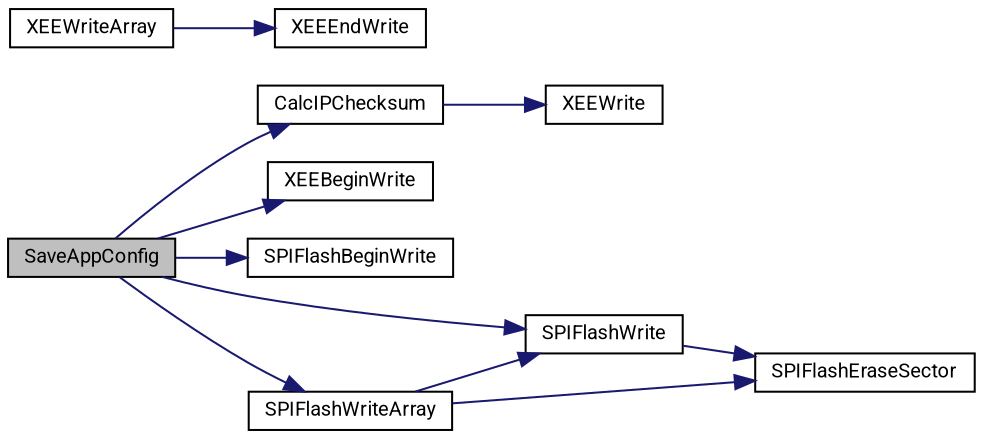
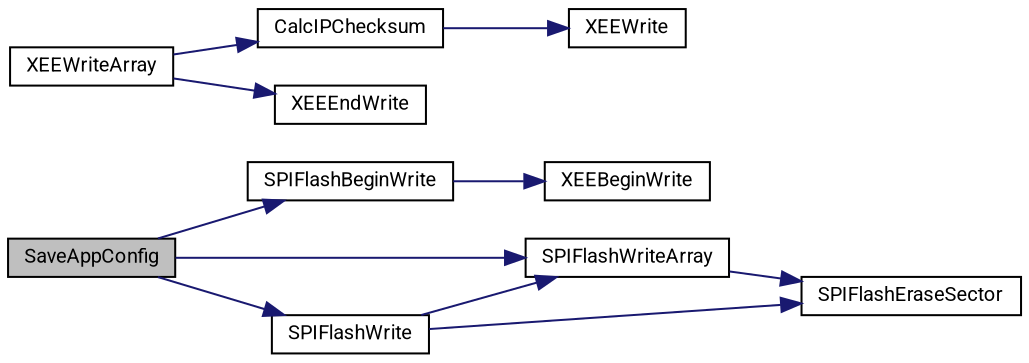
  digraph {
    fontname=Roboto
    rankdir=LR
    node [color=black fillcolor=white fontname=Roboto fontsize=10 shape=record style=filled]
    edge [color=midnightblue fontname=Roboto fontsize=10 labelfontname=Helvetica labelfontsize=10 style=solid]
    n1 [fillcolor=grey75 fontcolor=black height=0.2 label=SaveAppConfig width=0.4]
    n2 [height=0.2 label=CalcIPChecksum width=0.4]
    n3 [height=0.2 label=XEEBeginWrite width=0.4]
    n4 [height=0.2 label=SPIFlashBeginWrite width=0.4]
    n5 [height=0.2 label=SPIFlashWriteArray width=0.4]
    n6 [height=0.2 label=SPIFlashWrite width=0.4]
    n7 [height=0.2 label=XEEWrite width=0.4]
    n8 [height=0.2 label=XEEWriteArray width=0.4]
    n9 [height=0.2 label=XEEEndWrite width=0.4]
    n10 [height=0.2 label=SPIFlashEraseSector width=0.4]
-   n1 -> n2
-   n1 -> n3
+   n8 -> n2
+   n4 -> n3
    n1 -> n4
    n1 -> n5
    n1 -> n6
    n2 -> n7
-   n5 -> n6
+   n6 -> n5
    n5 -> n10
    n6 -> n10
    n8 -> n9
  }
